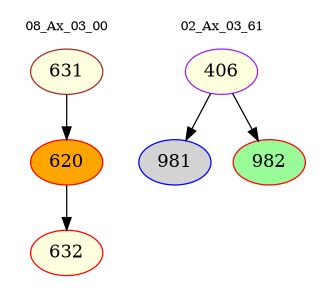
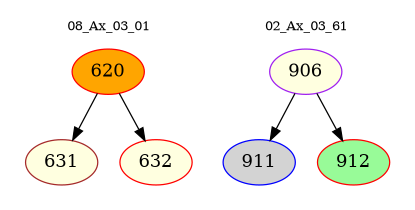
  digraph {
    node [color=red fillcolor=lightyellow style=filled]
    edge [color=black]
    n1 [fillcolor=orange label=620]
    n2 [color=brown label=631]
    n3 [label=632]
-   n4 [color=purple label=406]
-   n5 [color=blue fillcolor=lightgrey label=981]
-   n6 [fillcolor=palegreen label=982]
+   n4 [color=purple label=906]
+   n5 [color=blue fillcolor=lightgrey label=911]
+   n6 [fillcolor=palegreen label=912]
    subgraph cluster_1 {
      color=white
      fontsize=10
-     label="08_Ax_03_00"
+     label="08_Ax_03_01"
      n1
      n2
      n3
    }
    subgraph cluster_2 {
      color=white
      fontsize=10
      label="02_Ax_03_61"
      n4
      n5
      n6
    }
-   n2 -> n1
+   n1 -> n2
    n1 -> n3
    n4 -> n5
    n4 -> n6
  }
